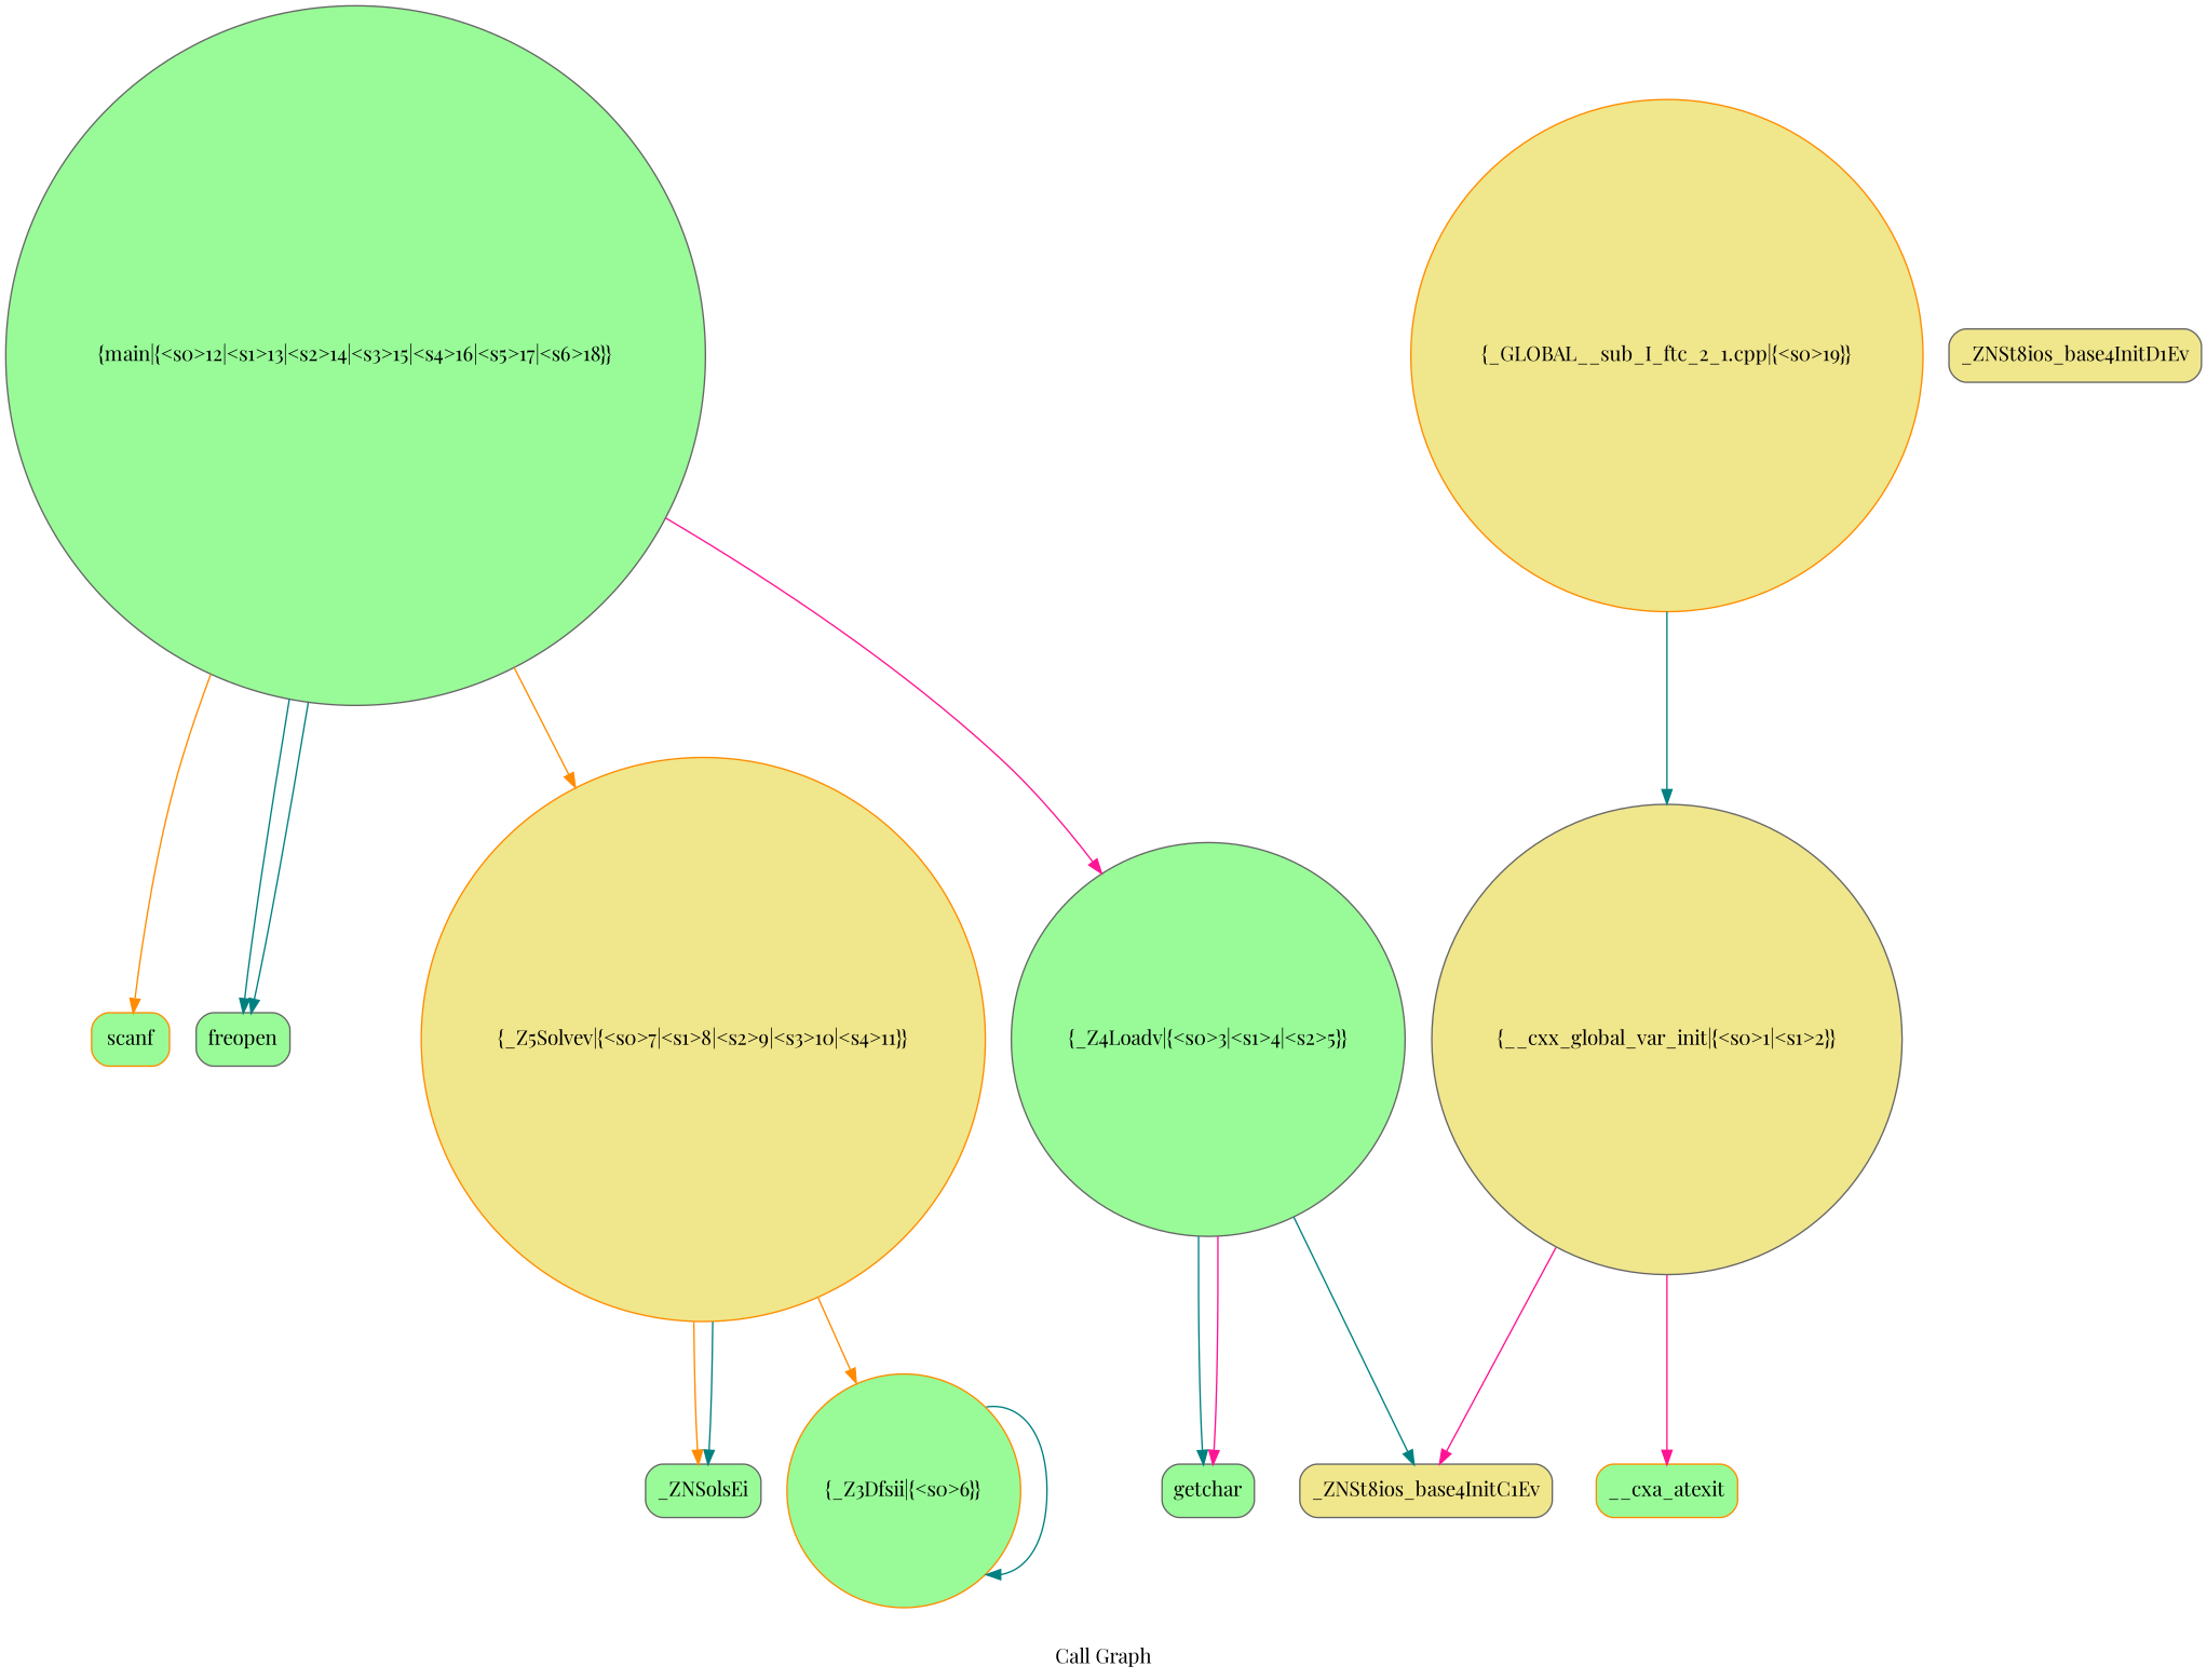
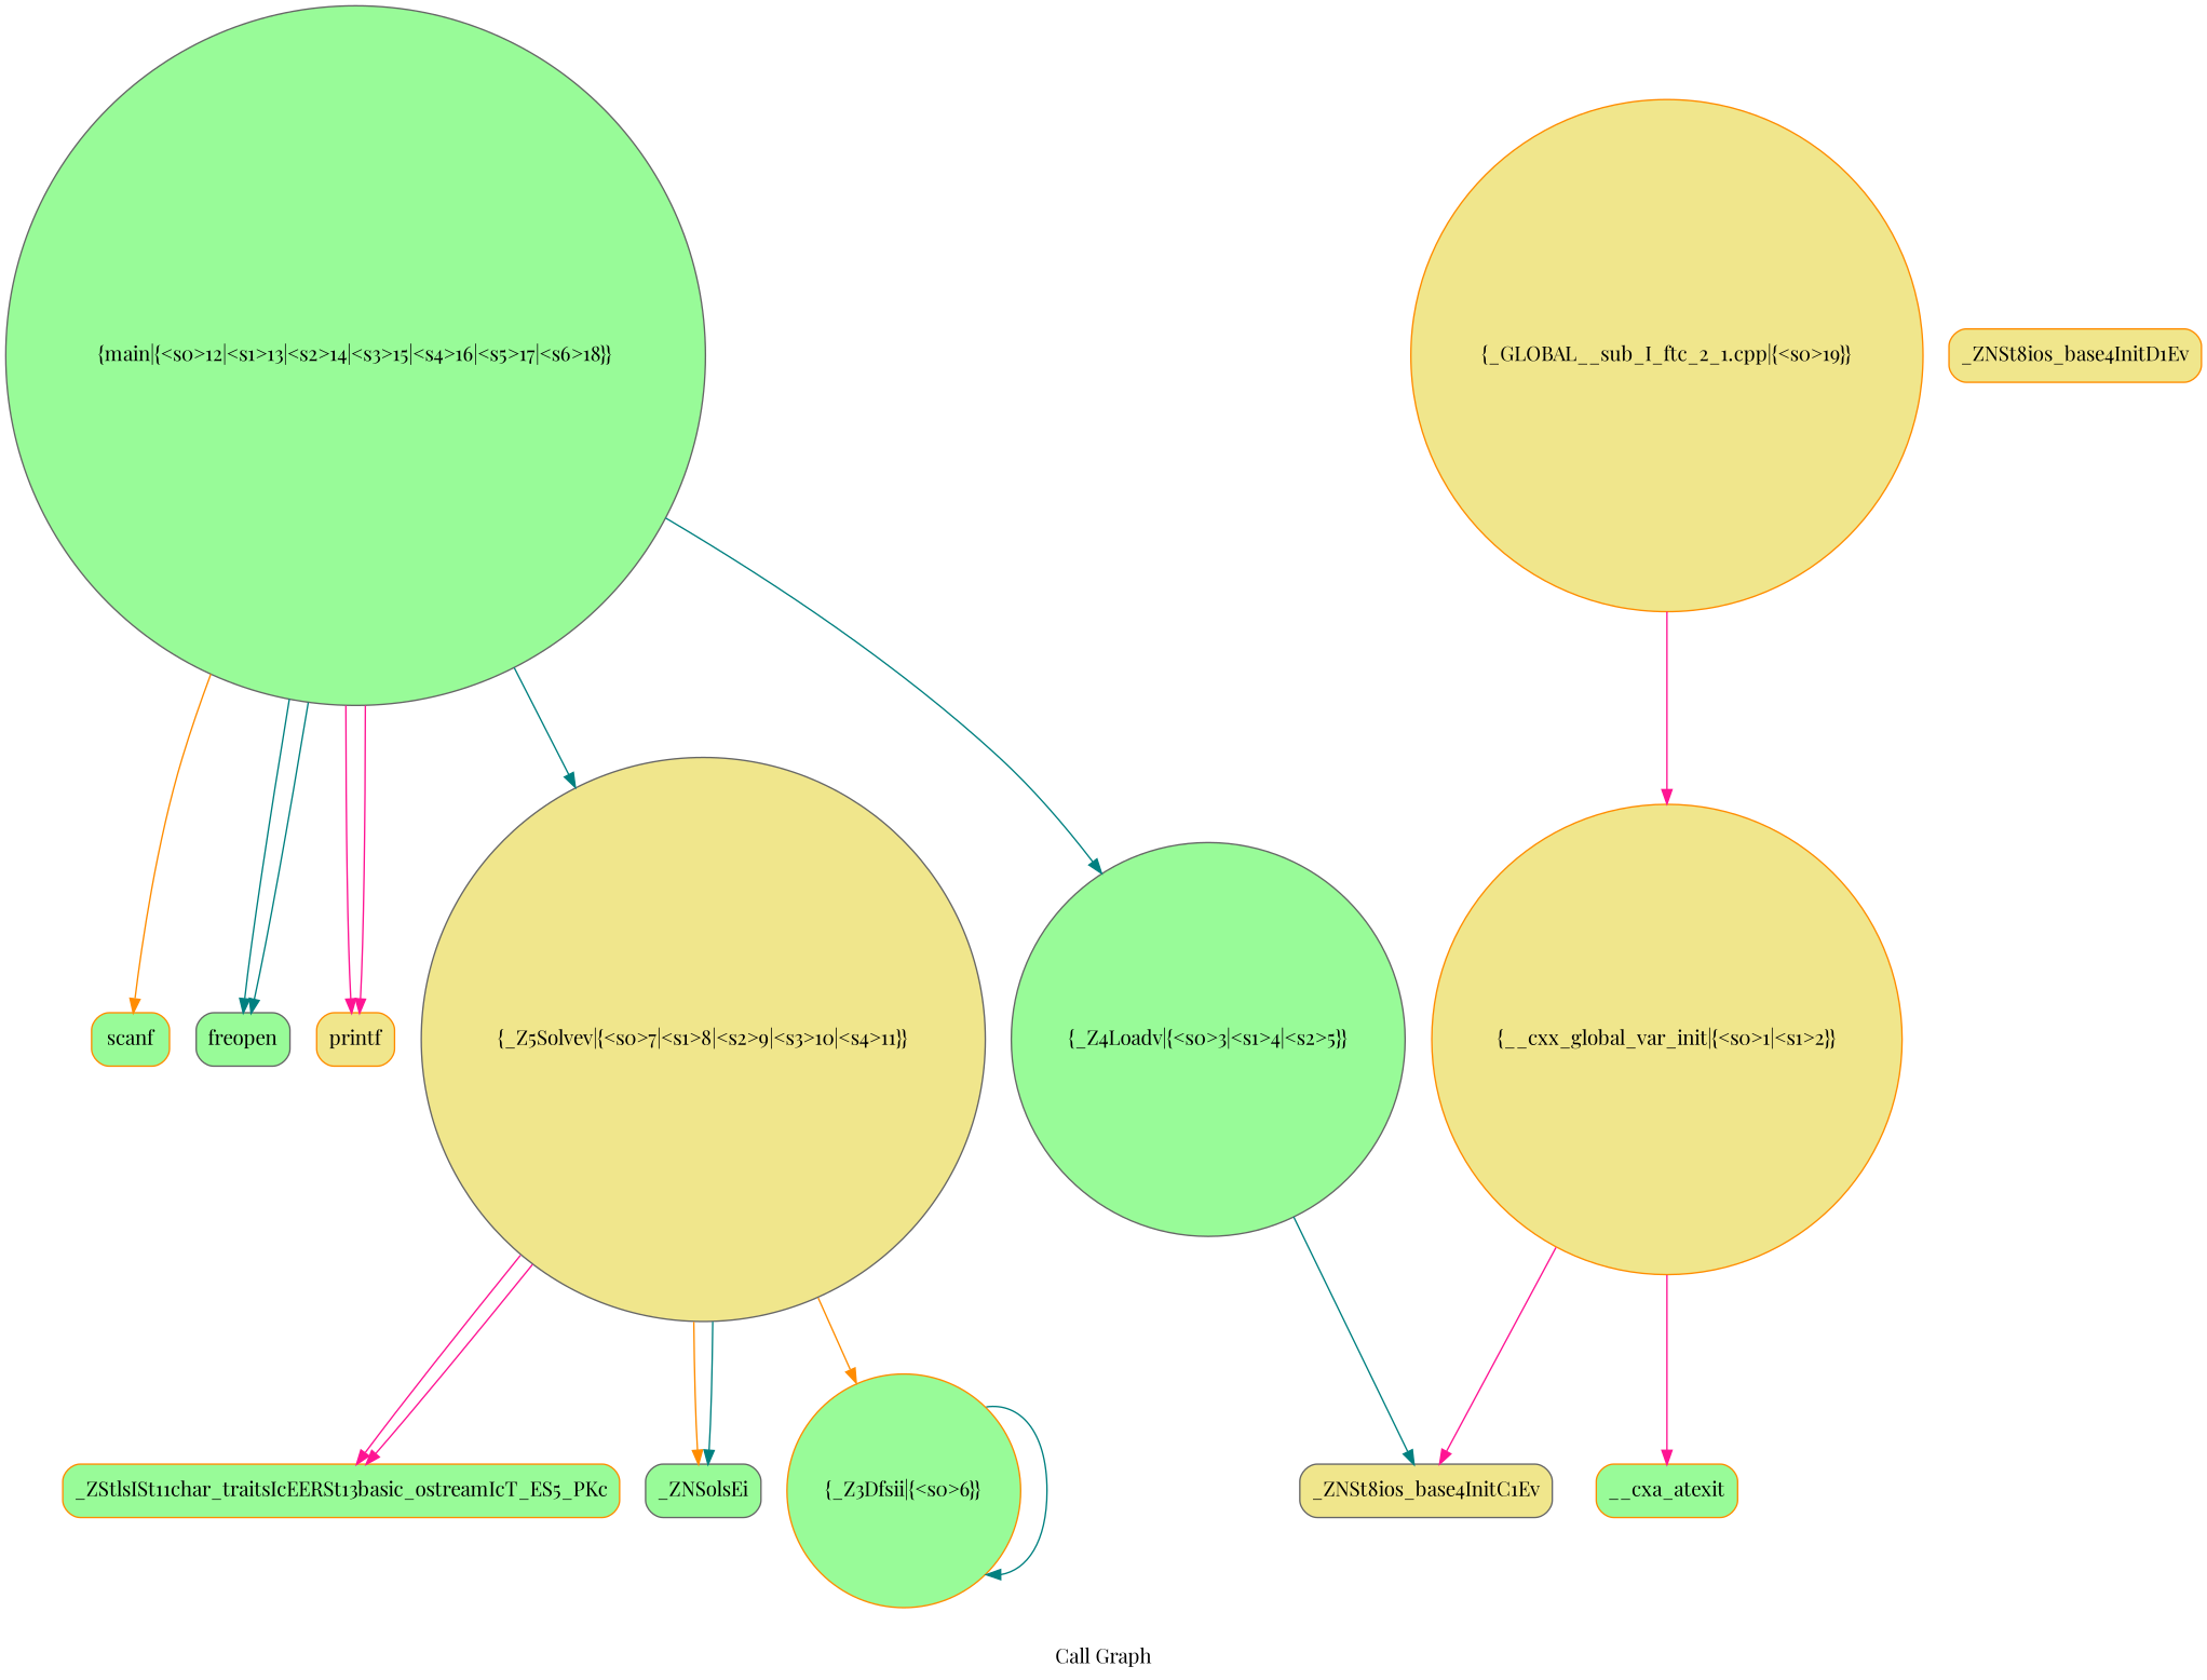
  digraph {
    fontname="Playfair Display"
    label="Call Graph"
    node [color=darkorange fillcolor=palegreen fontname="Playfair Display" shape=Mrecord style=filled]
    edge [color=deeppink fontname="Playfair Display" tailport=s0]
-   n1 [color=gray40 fillcolor=khaki label="{__cxx_global_var_init|{<s0>1|<s1>2}}" shape=circle]
+   n1 [fillcolor=khaki label="{__cxx_global_var_init|{<s0>1|<s1>2}}" shape=circle]
    n2 [color=gray40 fillcolor=khaki label="{_ZNSt8ios_base4InitC1Ev}"]
    n3 [label="{__cxa_atexit}"]
    n4 [label="{_Z3Dfsii|{<s0>6}}" shape=circle]
    n5 [fillcolor=khaki label="{_GLOBAL__sub_I_ftc_2_1.cpp|{<s0>19}}" shape=circle]
-   n6 [color=gray40 fillcolor=khaki label="{_ZNSt8ios_base4InitD1Ev}"]
+   n6 [fillcolor=khaki label="{_ZNSt8ios_base4InitD1Ev}"]
+   n7 [label="{_ZStlsISt11char_traitsIcEERSt13basic_ostreamIcT_ES5_PKc}"]
    n8 [color=gray40 label="{_Z4Loadv|{<s0>3|<s1>4|<s2>5}}" shape=circle]
-   n9 [color=gray40 label="{getchar}"]
    n10 [label="{scanf}"]
    n11 [color=gray40 label="{main|{<s0>12|<s1>13|<s2>14|<s3>15|<s4>16|<s5>17|<s6>18}}" shape=circle]
    n12 [color=gray40 label="{freopen}"]
-   n14 [fillcolor=khaki label="{_Z5Solvev|{<s0>7|<s1>8|<s2>9|<s3>10|<s4>11}}" shape=circle]
+   n13 [fillcolor=khaki label="{printf}"]
+   n14 [color=gray40 fillcolor=khaki label="{_Z5Solvev|{<s0>7|<s1>8|<s2>9|<s3>10|<s4>11}}" shape=circle]
    n15 [color=gray40 label="{_ZNSolsEi}"]
    n1 -> n2
    n1 -> n3 [tailport=s1]
    n4 -> n4 [color=teal]
-   n5 -> n1 [color=teal]
+   n5 -> n1
    n8 -> n2 [color=teal]
-   n8 -> n9 [color=teal tailport=s1]
-   n8 -> n9 [tailport=s2]
-   n11 -> n8 [tailport=s4]
+   n11 -> n8 [color=teal tailport=s4]
    n11 -> n10 [color=darkorange tailport=s2]
    n11 -> n12 [color=teal]
    n11 -> n12 [color=teal tailport=s1]
-   n11 -> n14 [color=darkorange tailport=s5]
+   n11 -> n13 [tailport=s3]
+   n11 -> n13 [tailport=s6]
+   n11 -> n14 [color=teal tailport=s5]
    n14 -> n4 [color=darkorange]
+   n14 -> n7 [tailport=s1]
+   n14 -> n7 [tailport=s3]
    n14 -> n15 [color=darkorange tailport=s2]
    n14 -> n15 [color=teal tailport=s4]
  }
